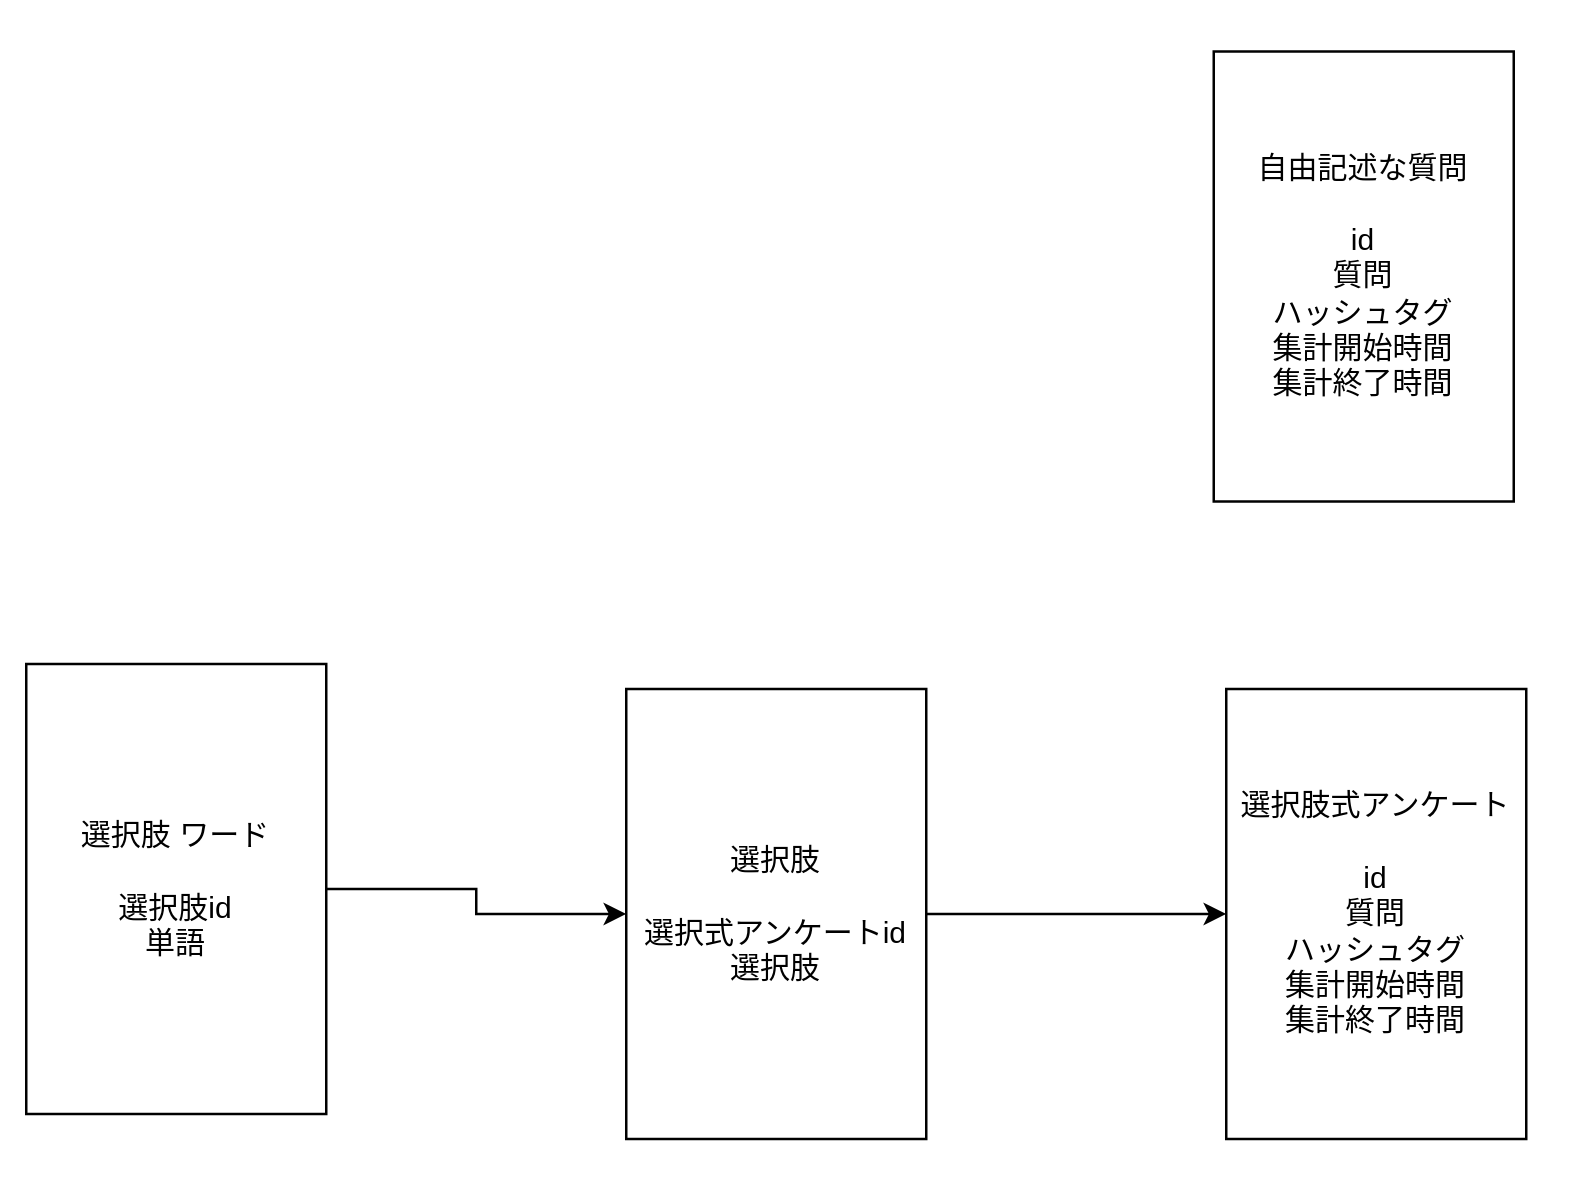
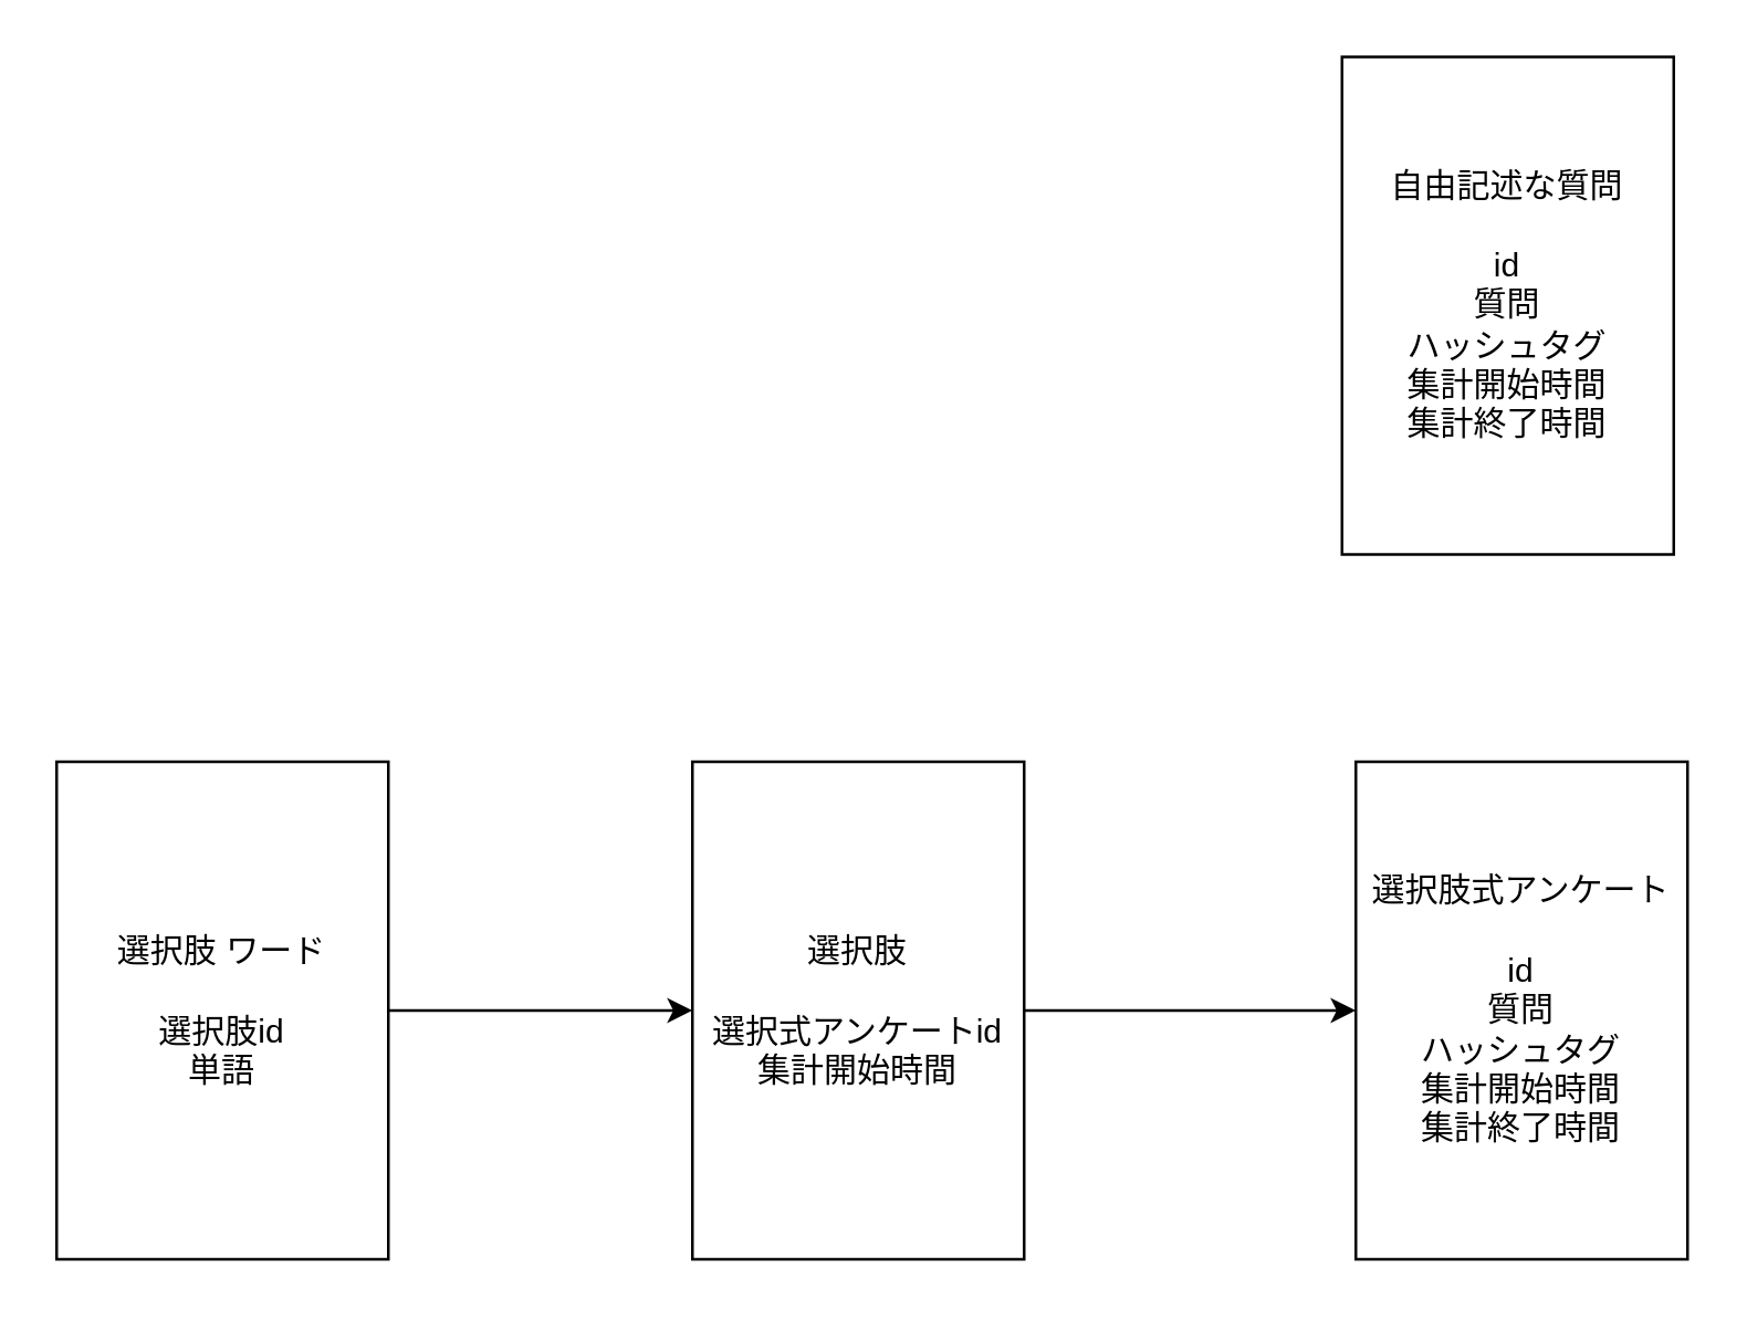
  <mxCell id="0" />
  <mxCell id="1" parent="0" />
  <mxCell id="2" value="自由記述な質問&lt;br&gt;&lt;br&gt;id&lt;br&gt;質問&lt;br&gt;ハッシュタグ&lt;br&gt;集計開始時間&lt;br&gt;集計終了時間" style="rounded=0;whiteSpace=wrap;html=1;" parent="1" vertex="1"><mxGeometry x="485" y="20" width="120" height="180" as="geometry" /></mxCell>
  <mxCell id="3" value="選択肢式アンケート&lt;br&gt;&lt;br&gt;id&lt;br&gt;質問&lt;br&gt;ハッシュタグ&lt;br&gt;集計開始時間&lt;br&gt;集計終了時間" style="rounded=0;whiteSpace=wrap;html=1;" parent="1" vertex="1"><mxGeometry x="490" y="275" width="120" height="180" as="geometry" /></mxCell>
  <mxCell id="4" style="edgeStyle=orthogonalEdgeStyle;rounded=0;orthogonalLoop=1;jettySize=auto;html=1;" parent="1" source="5" target="3" edge="1"><mxGeometry relative="1" as="geometry" /></mxCell>
- <mxCell id="5" value="選択肢&lt;br&gt;&lt;br&gt;選択式アンケートid&lt;br&gt;選択肢" style="rounded=0;whiteSpace=wrap;html=1;" parent="1" vertex="1"><mxGeometry x="250" y="275" width="120" height="180" as="geometry" /></mxCell>
+ <mxCell id="5" value="選択肢&lt;br&gt;&lt;br&gt;選択式アンケートid&lt;br&gt;集計開始時間" style="rounded=0;whiteSpace=wrap;html=1;" parent="1" vertex="1"><mxGeometry x="250" y="275" width="120" height="180" as="geometry" /></mxCell>
  <mxCell id="6" style="edgeStyle=orthogonalEdgeStyle;rounded=0;orthogonalLoop=1;jettySize=auto;html=1;" parent="1" source="7" target="5" edge="1"><mxGeometry relative="1" as="geometry" /></mxCell>
- <mxCell id="7" value="選択肢 ワード&lt;br&gt;&lt;br&gt;選択肢id&lt;br&gt;単語" style="rounded=0;whiteSpace=wrap;html=1;" parent="1" vertex="1"><mxGeometry x="10" y="265" width="120" height="180" as="geometry" /></mxCell>
+ <mxCell id="7" value="選択肢 ワード&lt;br&gt;&lt;br&gt;選択肢id&lt;br&gt;単語" style="rounded=0;whiteSpace=wrap;html=1;" parent="1" vertex="1"><mxGeometry x="20" y="275" width="120" height="180" as="geometry" /></mxCell>
